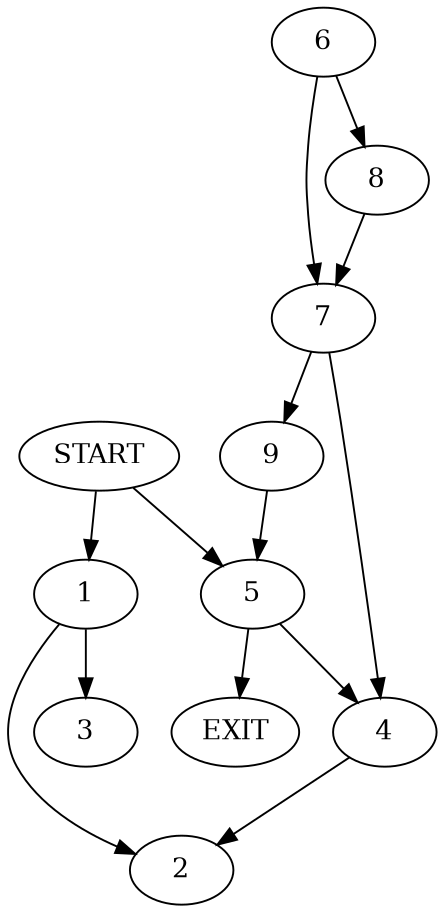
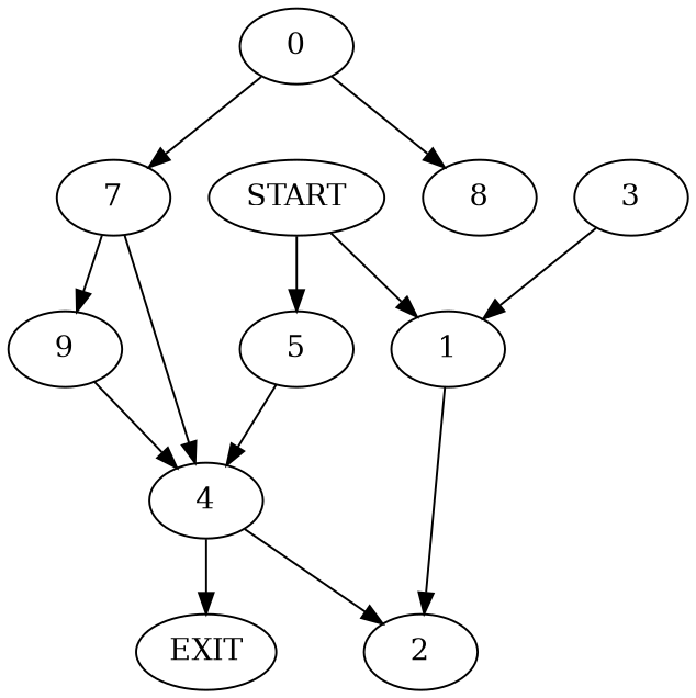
  digraph {
    n1 [label=START]
    1
    5
    2
    3
    n6 [label=EXIT]
    4
-   6
+   6 [label=0]
    7
    8
    9
    n1 -> 1
    n1 -> 5
    1 -> 2
-   1 -> 3
+   3 -> 1
    5 -> 4
    4 -> 2
-   5 -> n6
+   4 -> n6
    6 -> 7
    6 -> 8
    7 -> 4
    7 -> 9
-   8 -> 7
-   9 -> 5
+   9 -> 4
  }
